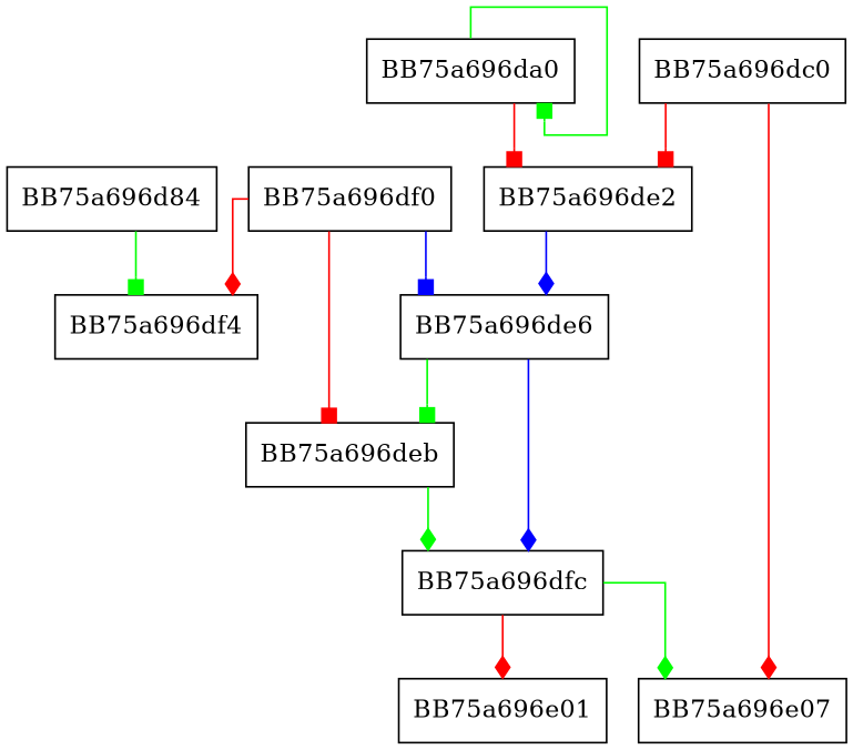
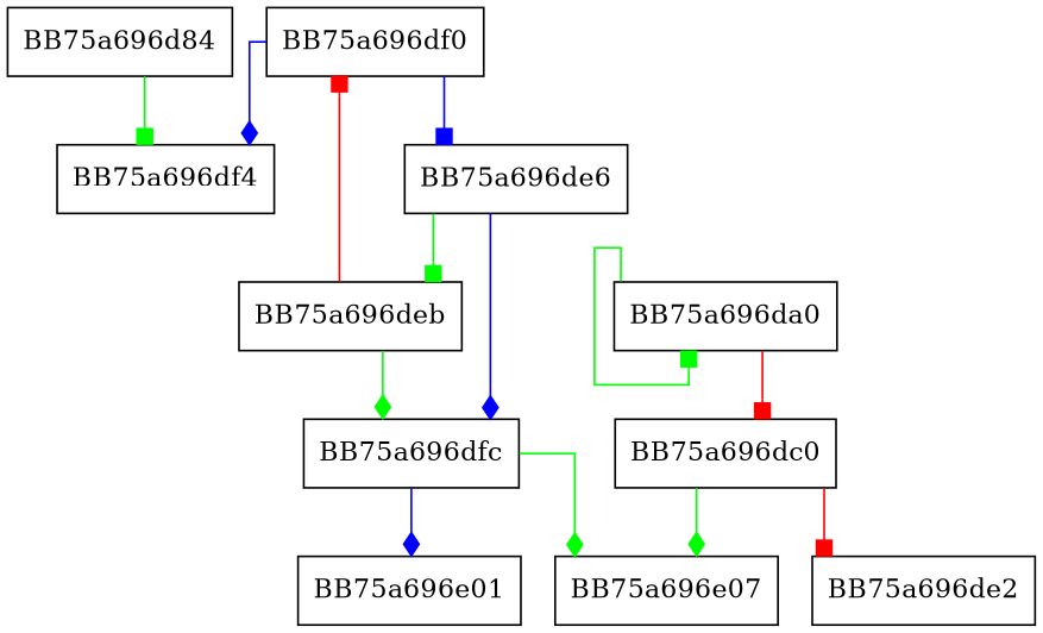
  digraph {
    splines=ortho
    node [shape=box]
    edge [arrowhead=box color=green]
    BB75a696d84
    BB75a696df4
    BB75a696da0
    BB75a696dc0
    BB75a696e07
    BB75a696de2
    BB75a696de6
    BB75a696dfc
    BB75a696deb
    BB75a696e01
    BB75a696df0
    BB75a696d84 -> BB75a696df4
    BB75a696da0 -> BB75a696da0
-   BB75a696da0 -> BB75a696de2 [color=red]
-   BB75a696dc0 -> BB75a696e07 [arrowhead=diamond color=red]
+   BB75a696da0 -> BB75a696dc0 [color=red]
+   BB75a696dc0 -> BB75a696e07 [arrowhead=diamond]
    BB75a696dc0 -> BB75a696de2 [color=red]
-   BB75a696de2 -> BB75a696de6 [arrowhead=diamond color=blue]
    BB75a696de6 -> BB75a696dfc [arrowhead=diamond color=blue]
    BB75a696de6 -> BB75a696deb
    BB75a696dfc -> BB75a696e07 [arrowhead=diamond]
-   BB75a696dfc -> BB75a696e01 [arrowhead=diamond color=red]
+   BB75a696dfc -> BB75a696e01 [arrowhead=diamond color=blue]
    BB75a696deb -> BB75a696dfc [arrowhead=diamond]
-   BB75a696df0 -> BB75a696deb [color=red]
-   BB75a696df0 -> BB75a696df4 [arrowhead=diamond color=red]
+   BB75a696deb -> BB75a696df0 [color=red]
+   BB75a696df0 -> BB75a696df4 [arrowhead=diamond color=blue]
    BB75a696df0 -> BB75a696de6 [color=blue]
  }
